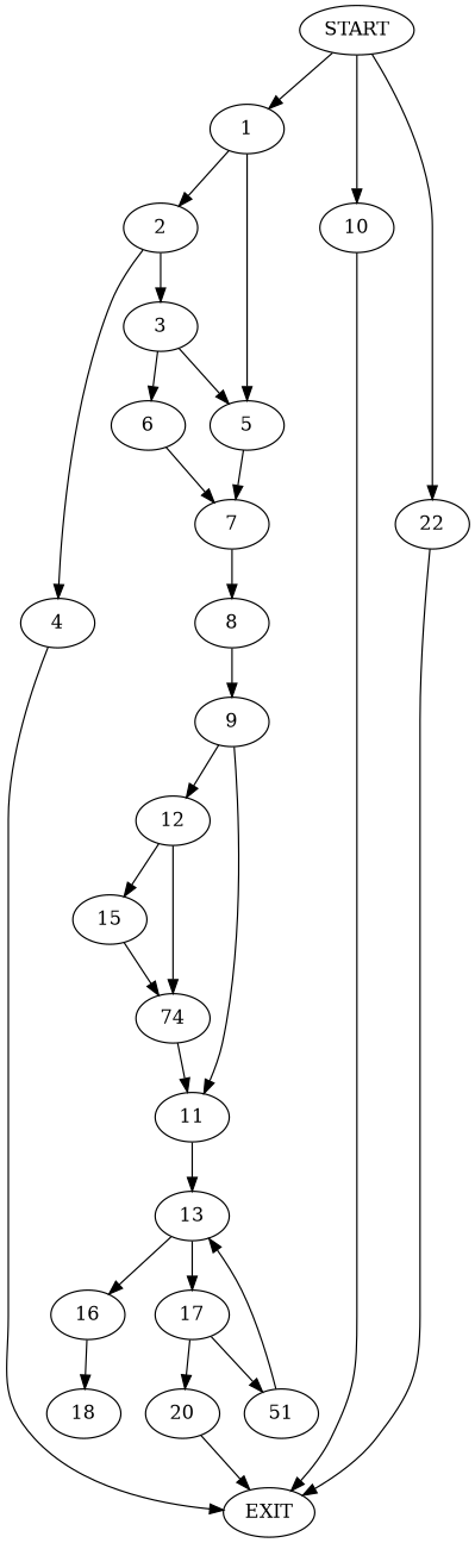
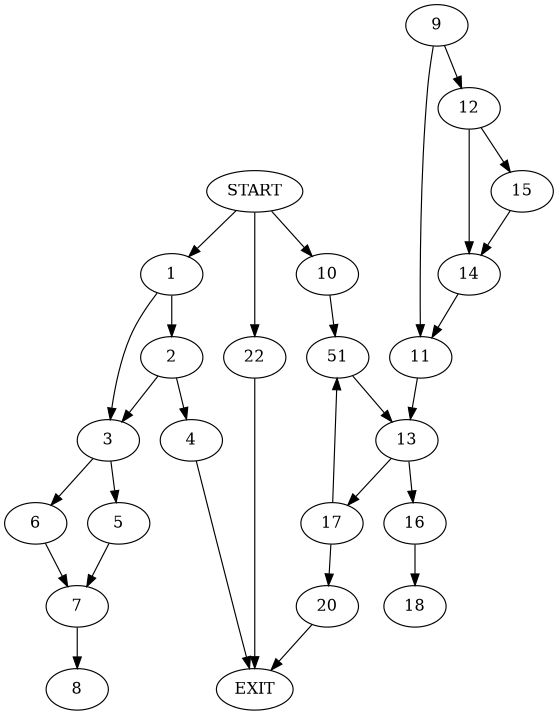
  digraph {
    n1 [label=START]
    1
    10
    22
    2
    3
    n7 [label=EXIT]
    4
    5
    6
    7
    8
    9
    11
    12
    13
-   14 [label=74]
+   14
    15
    16
    17
    18
    20
    n23 [label=51]
    n1 -> 1
    n1 -> 10
    n1 -> 22
    1 -> 2
-   1 -> 5
-   10 -> n7
+   1 -> 3
+   10 -> n23
    22 -> n7
    2 -> 3
    2 -> 4
    3 -> 5
    3 -> 6
    4 -> n7
    5 -> 7
    6 -> 7
    7 -> 8
-   8 -> 9
    9 -> 11
    9 -> 12
    11 -> 13
    12 -> 14
    12 -> 15
    13 -> 16
    13 -> 17
    14 -> 11
    15 -> 14
    16 -> 18
    17 -> 20
    17 -> n23
    20 -> n7
    n23 -> 13
  }
